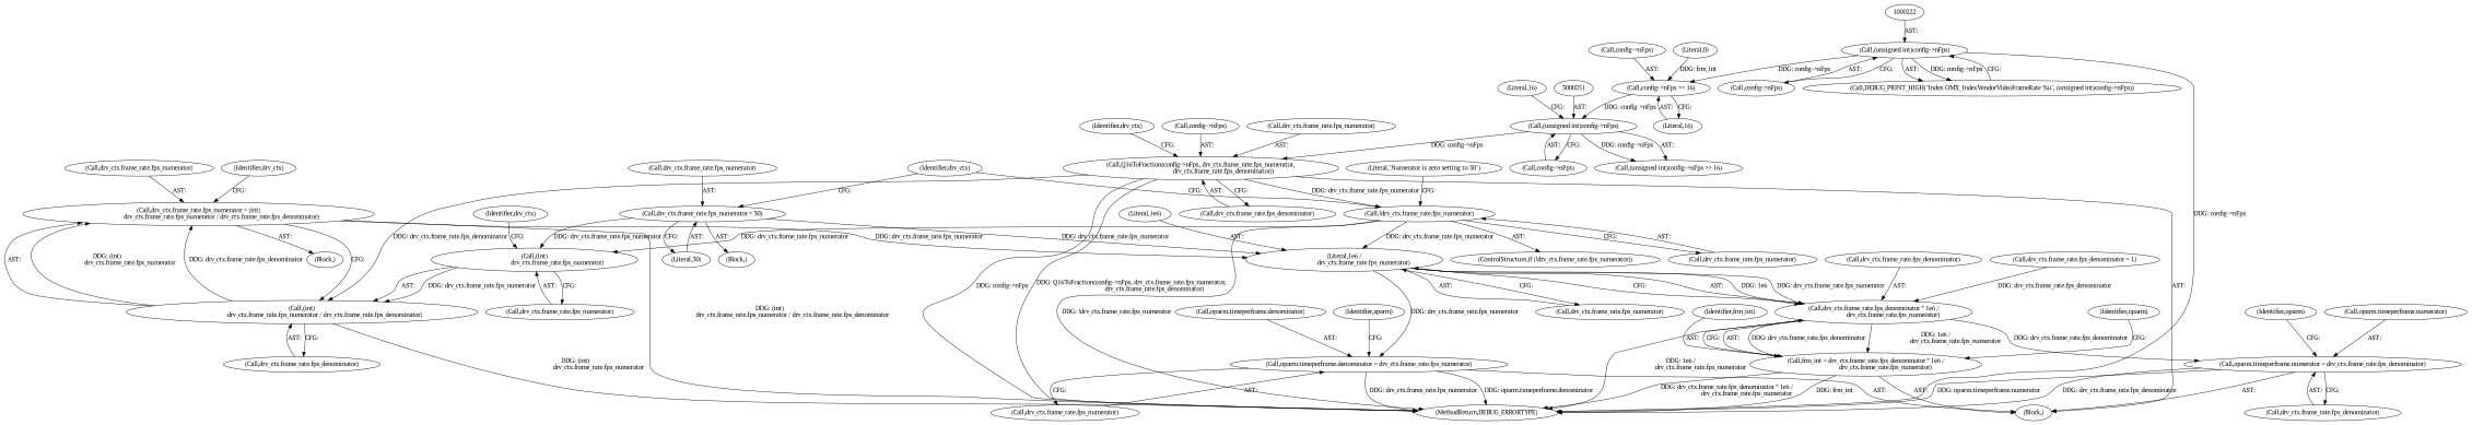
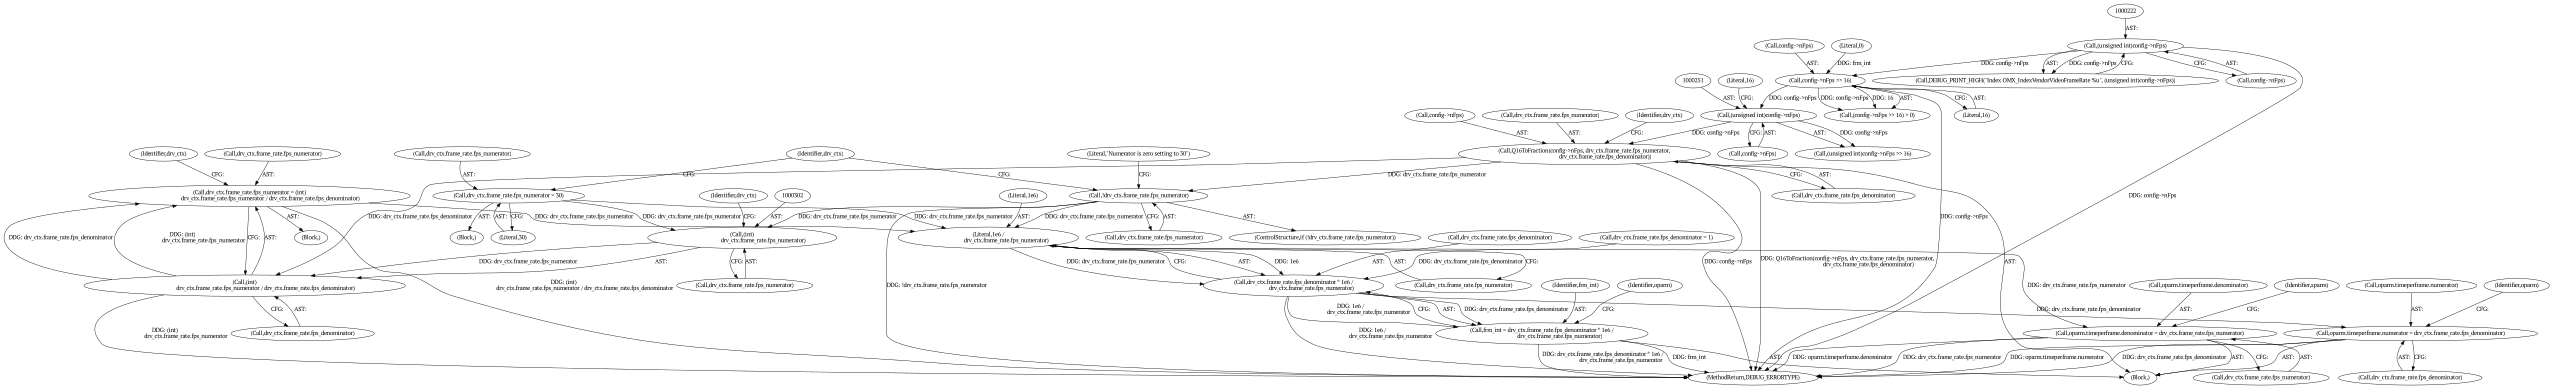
  digraph {
    fontname="PT Serif"
    node [fontname="PT Serif"]
    edge [fontname="PT Serif"]
    n1 [label="(Call,drv_ctx.frame_rate.fps_numerator = (int)\n                            drv_ctx.frame_rate.fps_numerator / drv_ctx.frame_rate.fps_denominator)"]
    n2 [label="(Call,(int)\n                            drv_ctx.frame_rate.fps_numerator / drv_ctx.frame_rate.fps_denominator)"]
    n3 [label="(Literal,1e6 /\n                        drv_ctx.frame_rate.fps_numerator)"]
    n4 [label="(MethodReturn,DEBUG_ERRORTYPE)"]
    n5 [label="(Block,)"]
    n6 [label="(Call,drv_ctx.frame_rate.fps_denominator)"]
    n7 [label="(Call,drv_ctx.frame_rate.fps_denominator * 1e6 /\n                        drv_ctx.frame_rate.fps_numerator)"]
    n8 [label="(Call,oparm.timeperframe.denominator = drv_ctx.frame_rate.fps_numerator)"]
    n9 [label="(Call,drv_ctx.frame_rate.fps_numerator)"]
    n10 [label="(Call,(int)\n                            drv_ctx.frame_rate.fps_numerator)"]
    n11 [label="(Call,drv_ctx.frame_rate.fps_numerator)"]
    n12 [label="(Call,drv_ctx.frame_rate.fps_numerator = 30)"]
    n13 [label="(Block,)"]
    n14 [label="(Literal,30)"]
    n15 [label="(Call,!drv_ctx.frame_rate.fps_numerator)"]
    n16 [label="(ControlStructure,if (!drv_ctx.frame_rate.fps_numerator))"]
    n17 [label="(Call,drv_ctx.frame_rate.fps_numerator)"]
    n18 [label="(Call,Q16ToFraction(config->nFps, drv_ctx.frame_rate.fps_numerator,\n                            drv_ctx.frame_rate.fps_denominator))"]
    n19 [label="(Block,)"]
    n20 [label="(Call,drv_ctx.frame_rate.fps_denominator)"]
    n21 [label="(Call,(unsigned int)config->nFps)"]
    n22 [label="(Call,(unsigned int)config->nFps >> 16)"]
    n23 [label="(Call,config->nFps)"]
    n24 [label="(Call,config->nFps >> 16)"]
    n25 [label="(Literal,16)"]
+   n26 [label="(Call,(config->nFps >> 16) > 0)"]
    n27 [label="(Call,(unsigned int)config->nFps)"]
    n28 [label="(Call,config->nFps)"]
    n29 [label="(Call,DEBUG_PRINT_HIGH(\"Index OMX_IndexVendorVideoFrameRate %u\", (unsigned int)config->nFps))"]
    n30 [label="(Call,frm_int = drv_ctx.frame_rate.fps_denominator * 1e6 /\n                        drv_ctx.frame_rate.fps_numerator)"]
    n31 [label="(Call,oparm.timeperframe.numerator = drv_ctx.frame_rate.fps_denominator)"]
    n32 [label="(Call,drv_ctx.frame_rate.fps_numerator)"]
    n33 [label="(Call,drv_ctx.frame_rate.fps_denominator)"]
    n34 [label="(Identifier,frm_int)"]
    n35 [label="(Identifier,oparm)"]
    n36 [label="(Call,drv_ctx.frame_rate.fps_numerator)"]
    n37 [label="(Identifier,sparm)"]
    n38 [label="(Call,config->nFps)"]
    n39 [label="(Call,drv_ctx.frame_rate.fps_numerator)"]
    n40 [label="(Identifier,drv_ctx)"]
    n41 [label="(Call,drv_ctx.frame_rate.fps_denominator)"]
    n42 [label="(Call,drv_ctx.frame_rate.fps_numerator)"]
    n43 [label="(Literal,0)"]
    n44 [label="(Call,drv_ctx.frame_rate.fps_denominator = 1)"]
    n45 [label="(Identifier,drv_ctx)"]
    n46 [label="(Call,config->nFps)"]
    n47 [label="(Identifier,oparm)"]
    n48 [label="(Literal,\"Numerator is zero setting to 30\")"]
    n49 [label="(Call,oparm.timeperframe.numerator)"]
    n50 [label="(Call,oparm.timeperframe.denominator)"]
    n51 [label="(Identifier,drv_ctx)"]
    n52 [label="(Literal,1e6)"]
    n53 [label="(Identifier,drv_ctx)"]
    n54 [label="(Literal,16)"]
-   1000251 [label=3000251]
+   1000302
+   1000251
    1000222
    n1 -> n2 [label="CFG: "]
    n1 -> n3 [label="DDG: drv_ctx.frame_rate.fps_numerator"]
    n1 -> n4 [label="DDG: (int)\n                            drv_ctx.frame_rate.fps_numerator / drv_ctx.frame_rate.fps_denominator"]
    n1 -> n5 [label="AST: "]
    n2 -> n1 [label="AST: "]
    n2 -> n1 [label="DDG: (int)\n                            drv_ctx.frame_rate.fps_numerator"]
    n2 -> n1 [label="DDG: drv_ctx.frame_rate.fps_denominator"]
    n2 -> n4 [label="DDG: (int)\n                            drv_ctx.frame_rate.fps_numerator"]
    n2 -> n6 [label="CFG: "]
    n3 -> n7 [label="AST: "]
    n3 -> n7 [label="DDG: 1e6"]
    n3 -> n7 [label="DDG: drv_ctx.frame_rate.fps_numerator"]
    n3 -> n8 [label="DDG: drv_ctx.frame_rate.fps_numerator"]
    n3 -> n9 [label="CFG: "]
    n6 -> n2 [label="AST: "]
    n7 -> n3 [label="CFG: "]
    n7 -> n4 [label="DDG: 1e6 /\n                        drv_ctx.frame_rate.fps_numerator"]
    n7 -> n30 [label="AST: "]
    n7 -> n30 [label="DDG: drv_ctx.frame_rate.fps_denominator"]
    n7 -> n30 [label="DDG: 1e6 /\n                        drv_ctx.frame_rate.fps_numerator"]
    n7 -> n31 [label="DDG: drv_ctx.frame_rate.fps_denominator"]
    n8 -> n4 [label="DDG: drv_ctx.frame_rate.fps_numerator"]
    n8 -> n4 [label="DDG: oparm.timeperframe.denominator"]
    n8 -> n19 [label="AST: "]
    n8 -> n32 [label="CFG: "]
    n9 -> n3 [label="AST: "]
    n10 -> n2 [label="AST: "]
    n10 -> n2 [label="DDG: drv_ctx.frame_rate.fps_numerator"]
    n10 -> n11 [label="CFG: "]
    n11 -> n10 [label="AST: "]
    n12 -> n3 [label="DDG: drv_ctx.frame_rate.fps_numerator"]
    n12 -> n10 [label="DDG: drv_ctx.frame_rate.fps_numerator"]
    n12 -> n13 [label="AST: "]
    n12 -> n14 [label="CFG: "]
    n14 -> n12 [label="AST: "]
    n15 -> n3 [label="DDG: drv_ctx.frame_rate.fps_numerator"]
    n15 -> n4 [label="DDG: !drv_ctx.frame_rate.fps_numerator"]
    n15 -> n10 [label="DDG: drv_ctx.frame_rate.fps_numerator"]
    n15 -> n16 [label="AST: "]
    n15 -> n17 [label="CFG: "]
    n17 -> n15 [label="AST: "]
    n18 -> n2 [label="DDG: drv_ctx.frame_rate.fps_denominator"]
    n18 -> n4 [label="DDG: config->nFps"]
    n18 -> n4 [label="DDG: Q16ToFraction(config->nFps, drv_ctx.frame_rate.fps_numerator,\n                            drv_ctx.frame_rate.fps_denominator)"]
    n18 -> n15 [label="DDG: drv_ctx.frame_rate.fps_numerator"]
    n18 -> n19 [label="AST: "]
    n18 -> n20 [label="CFG: "]
    n20 -> n18 [label="AST: "]
    n21 -> n18 [label="DDG: config->nFps"]
    n21 -> n22 [label="AST: "]
    n21 -> n22 [label="DDG: config->nFps"]
    n21 -> n23 [label="CFG: "]
    n23 -> n21 [label="AST: "]
+   n24 -> n4 [label="DDG: config->nFps"]
    n24 -> n21 [label="DDG: config->nFps"]
    n24 -> n25 [label="CFG: "]
+   n24 -> n26 [label="AST: "]
+   n24 -> n26 [label="DDG: config->nFps"]
+   n24 -> n26 [label="DDG: 16"]
    n25 -> n24 [label="AST: "]
    n27 -> n4 [label="DDG: config->nFps"]
    n27 -> n24 [label="DDG: config->nFps"]
    n27 -> n28 [label="CFG: "]
    n27 -> n29 [label="AST: "]
    n27 -> n29 [label="DDG: config->nFps"]
    n28 -> n27 [label="AST: "]
    n29 -> n27 [label="CFG: "]
    n30 -> n4 [label="DDG: drv_ctx.frame_rate.fps_denominator * 1e6 /\n                        drv_ctx.frame_rate.fps_numerator"]
    n30 -> n4 [label="DDG: frm_int"]
    n30 -> n7 [label="CFG: "]
    n30 -> n19 [label="AST: "]
    n31 -> n4 [label="DDG: drv_ctx.frame_rate.fps_denominator"]
    n31 -> n4 [label="DDG: oparm.timeperframe.numerator"]
    n31 -> n19 [label="AST: "]
    n31 -> n33 [label="CFG: "]
    n32 -> n8 [label="AST: "]
    n33 -> n31 [label="AST: "]
    n34 -> n30 [label="AST: "]
    n35 -> n31 [label="CFG: "]
    n36 -> n1 [label="AST: "]
    n37 -> n8 [label="CFG: "]
    n38 -> n24 [label="AST: "]
    n39 -> n18 [label="AST: "]
    n40 -> n18 [label="CFG: "]
    n41 -> n7 [label="AST: "]
    n42 -> n12 [label="AST: "]
    n43 -> n24 [label="DDG: frm_int"]
    n44 -> n7 [label="DDG: drv_ctx.frame_rate.fps_denominator"]
    n45 -> n10 [label="CFG: "]
    n46 -> n18 [label="AST: "]
    n47 -> n30 [label="CFG: "]
    n48 -> n15 [label="CFG: "]
    n49 -> n31 [label="AST: "]
    n50 -> n8 [label="AST: "]
    n51 -> n12 [label="CFG: "]
    n51 -> n15 [label="CFG: "]
    n52 -> n3 [label="AST: "]
    n53 -> n1 [label="CFG: "]
    n54 -> n21 [label="CFG: "]
+   1000302 -> n10 [label="AST: "]
    1000251 -> n21 [label="AST: "]
    1000222 -> n27 [label="AST: "]
  }
